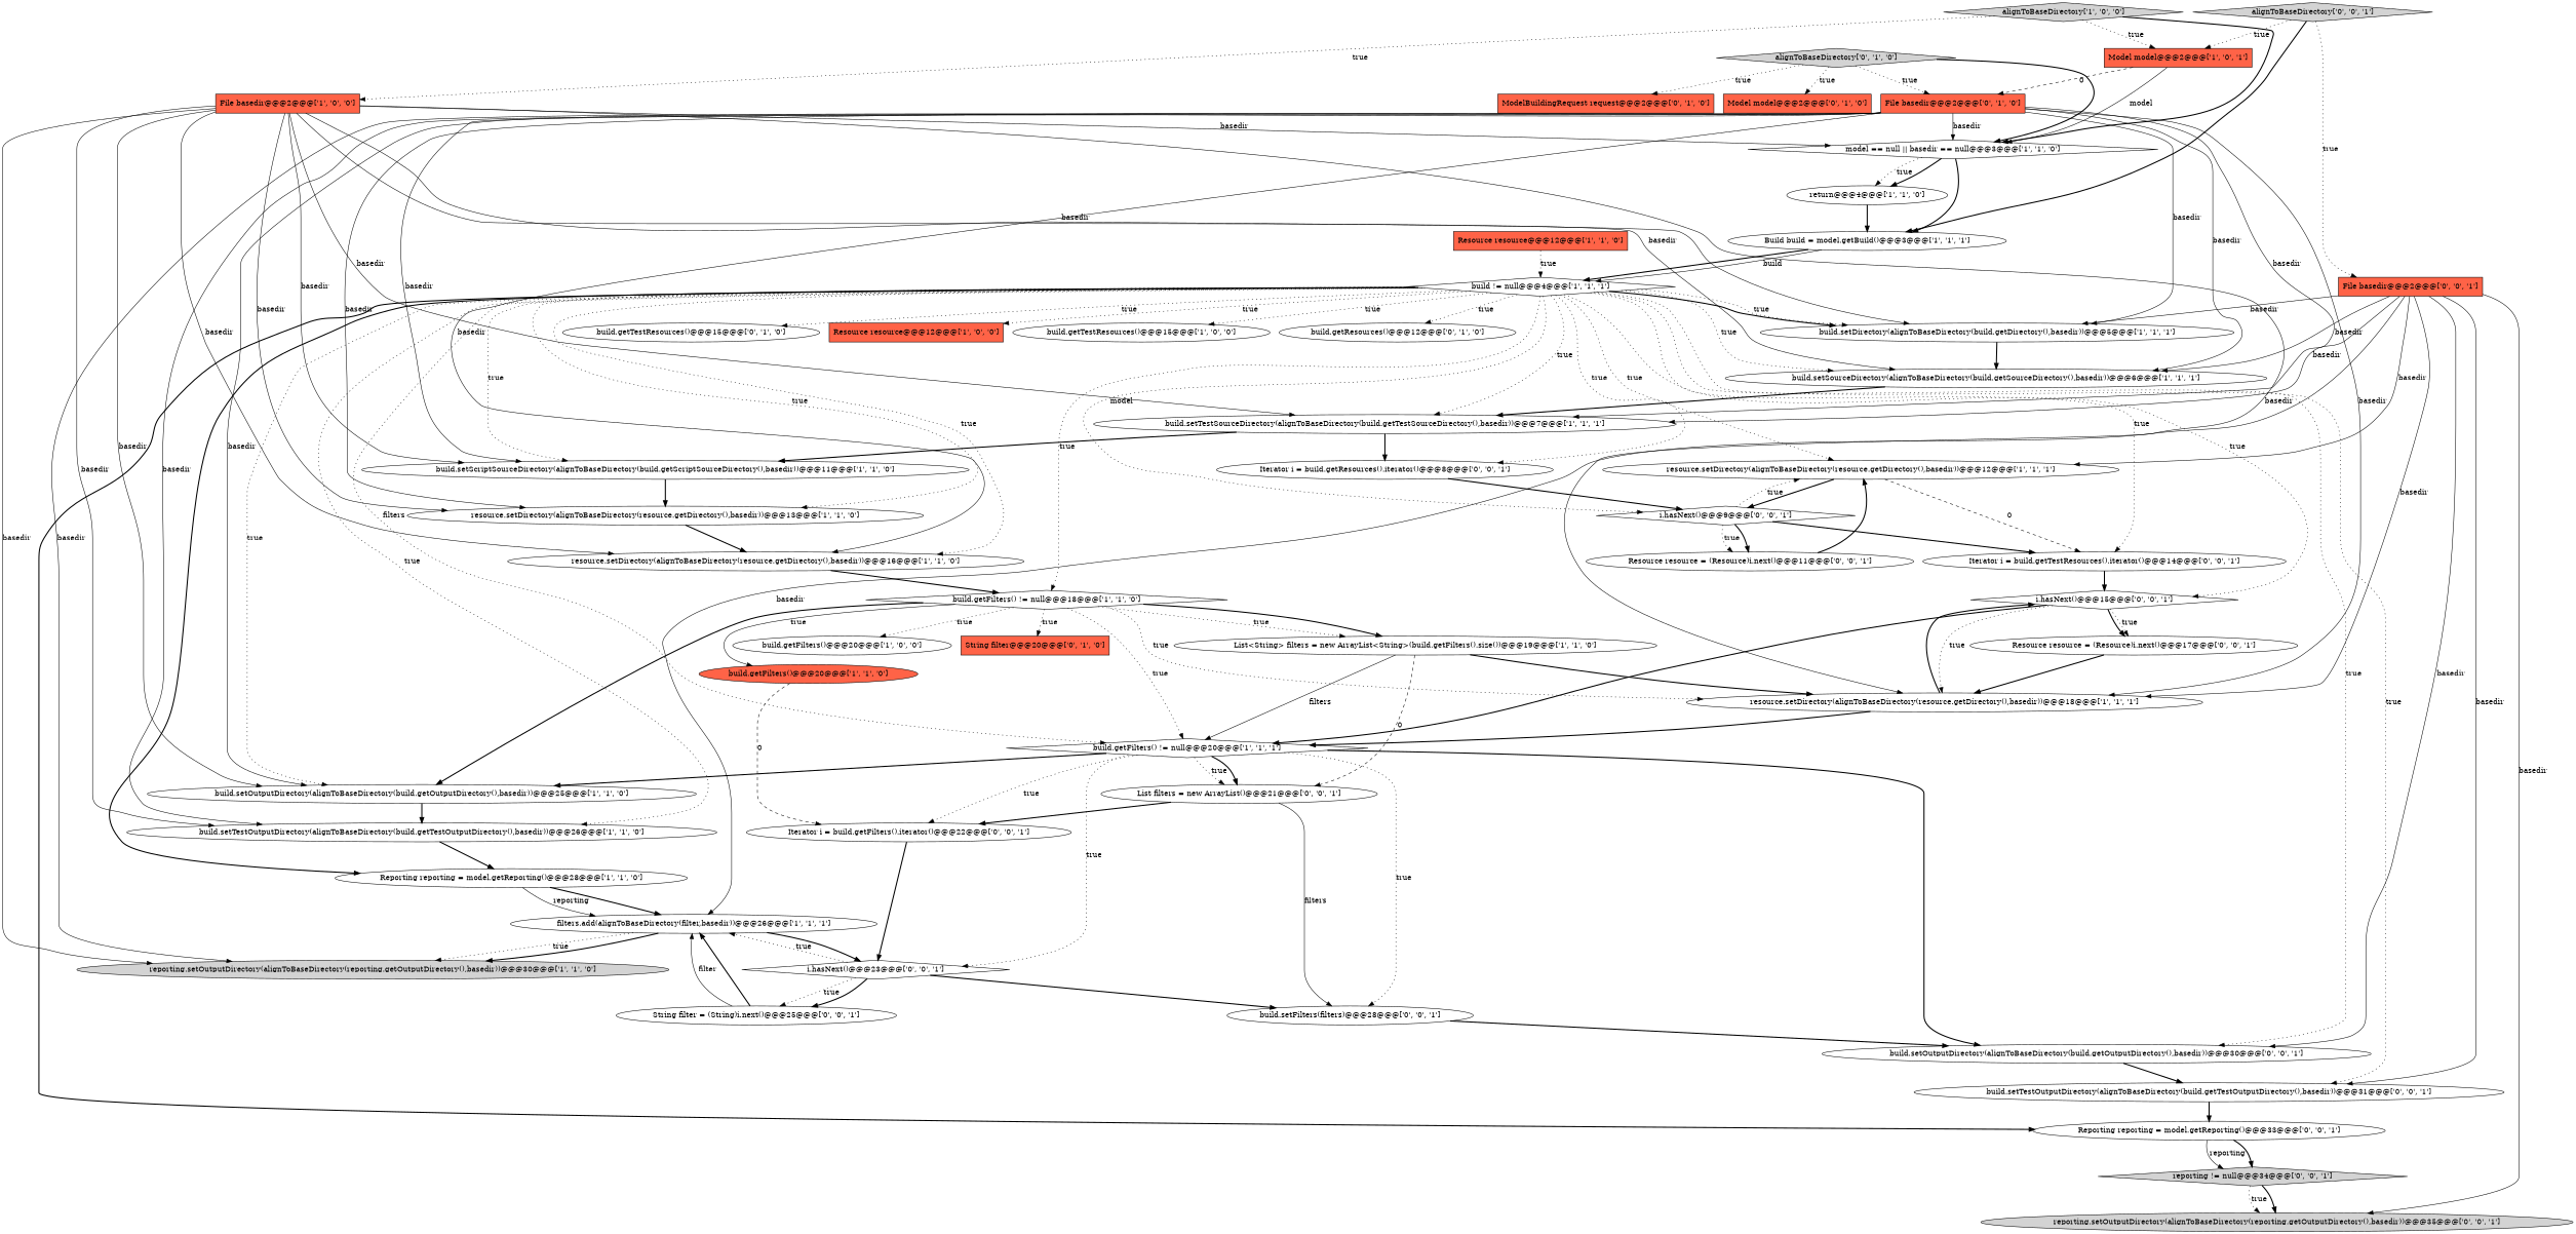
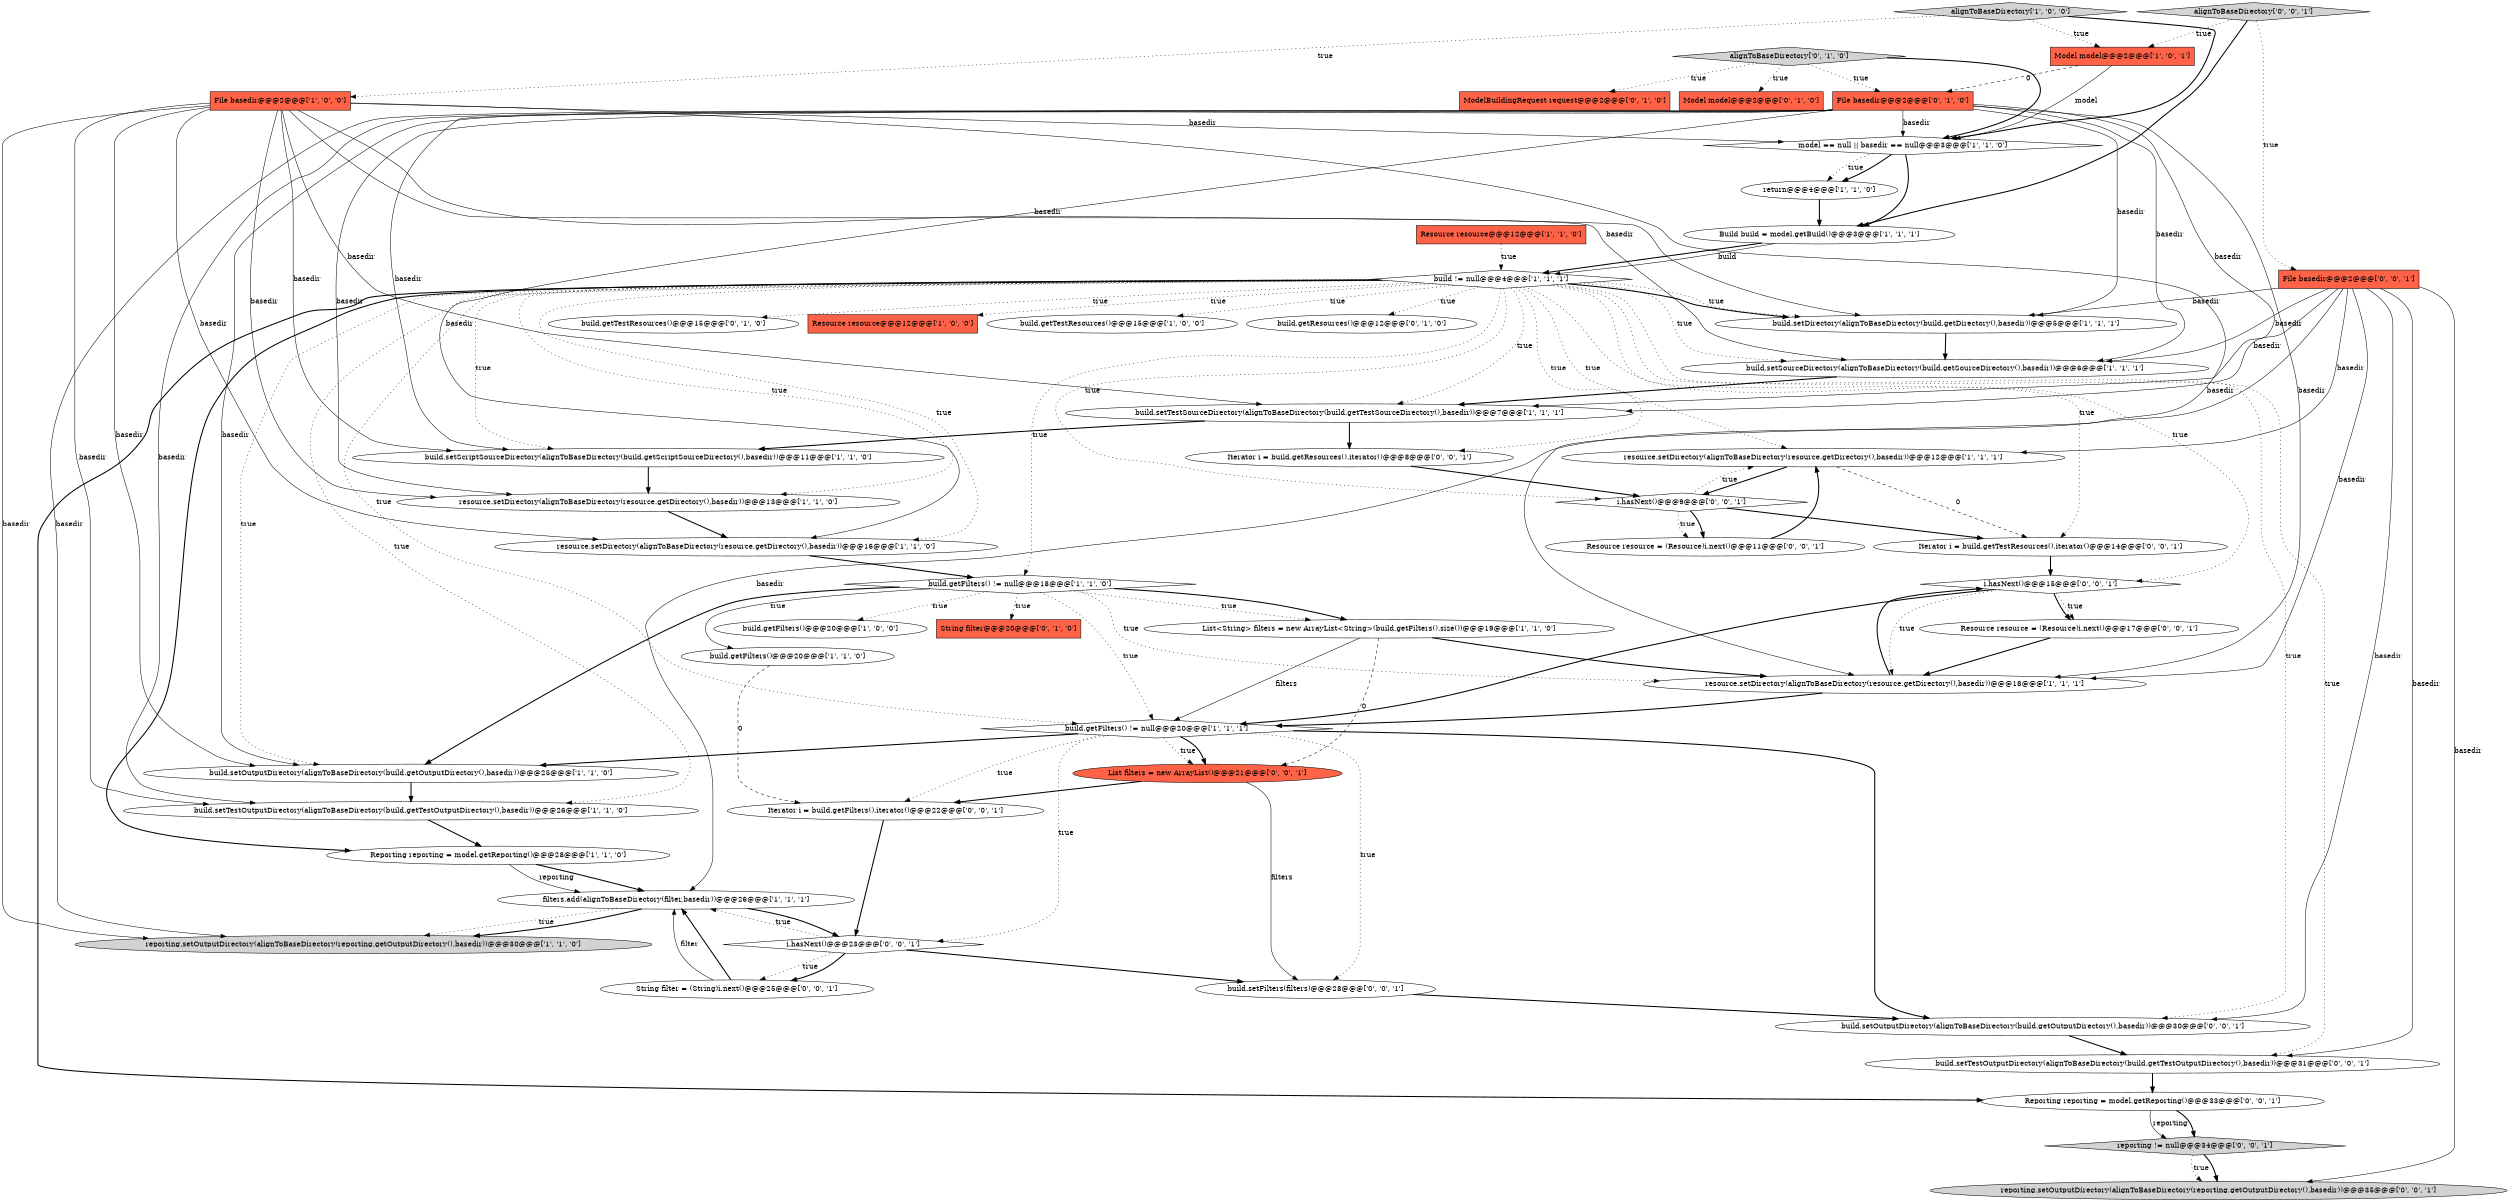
  digraph {
    node [fillcolor=white shape=ellipse style=filled]
    edge [style=bold]
    n1 [label="build.getFilters() != null@@@20@@@['1', '1', '1']" shape=diamond]
    n2 [label="build.setOutputDirectory(alignToBaseDirectory(build.getOutputDirectory(),basedir))@@@30@@@['0', '0', '1']"]
    n3 [label="build.setOutputDirectory(alignToBaseDirectory(build.getOutputDirectory(),basedir))@@@25@@@['1', '1', '0']"]
    n4 [label="Iterator i = build.getFilters().iterator()@@@22@@@['0', '0', '1']"]
    n5 [label="i.hasNext()@@@23@@@['0', '0', '1']" shape=diamond]
-   n6 [label="List filters = new ArrayList()@@@21@@@['0', '0', '1']"]
+   n6 [fillcolor=tomato label="List filters = new ArrayList()@@@21@@@['0', '0', '1']"]
    n7 [label="build.setFilters(filters)@@@28@@@['0', '0', '1']"]
    n8 [label="build.setTestOutputDirectory(alignToBaseDirectory(build.getTestOutputDirectory(),basedir))@@@31@@@['0', '0', '1']"]
    n9 [label="build.setTestOutputDirectory(alignToBaseDirectory(build.getTestOutputDirectory(),basedir))@@@26@@@['1', '1', '0']"]
    n10 [label="filters.add(alignToBaseDirectory(filter,basedir))@@@26@@@['1', '1', '1']"]
    n11 [label="String filter = (String)i.next()@@@25@@@['0', '0', '1']"]
    n12 [label="Resource resource = (Resource)i.next()@@@11@@@['0', '0', '1']"]
    n13 [label="resource.setDirectory(alignToBaseDirectory(resource.getDirectory(),basedir))@@@12@@@['1', '1', '1']"]
    n14 [label="Iterator i = build.getTestResources().iterator()@@@14@@@['0', '0', '1']"]
    n15 [label="i.hasNext()@@@9@@@['0', '0', '1']" shape=diamond]
    n16 [fillcolor=lightgray label="reporting != null@@@34@@@['0', '0', '1']" shape=diamond]
    n17 [fillcolor=lightgray label="reporting.setOutputDirectory(alignToBaseDirectory(reporting.getOutputDirectory(),basedir))@@@35@@@['0', '0', '1']"]
    n18 [fillcolor=lightgray label="alignToBaseDirectory['0', '1', '0']" shape=diamond]
    n19 [fillcolor=tomato label="ModelBuildingRequest request@@@2@@@['0', '1', '0']" shape=box]
    n20 [fillcolor=tomato label="File basedir@@@2@@@['0', '1', '0']" shape=box]
    n21 [label="model == null || basedir == null@@@3@@@['1', '1', '0']" shape=diamond]
    n22 [fillcolor=tomato label="Model model@@@2@@@['0', '1', '0']" shape=box]
    n23 [label="build.setScriptSourceDirectory(alignToBaseDirectory(build.getScriptSourceDirectory(),basedir))@@@11@@@['1', '1', '0']"]
    n24 [label="resource.setDirectory(alignToBaseDirectory(resource.getDirectory(),basedir))@@@13@@@['1', '1', '0']"]
    n25 [label="resource.setDirectory(alignToBaseDirectory(resource.getDirectory(),basedir))@@@18@@@['1', '1', '1']"]
    n26 [label="resource.setDirectory(alignToBaseDirectory(resource.getDirectory(),basedir))@@@16@@@['1', '1', '0']"]
    n27 [fillcolor=lightgray label="reporting.setOutputDirectory(alignToBaseDirectory(reporting.getOutputDirectory(),basedir))@@@30@@@['1', '1', '0']"]
    n28 [label="build.setTestSourceDirectory(alignToBaseDirectory(build.getTestSourceDirectory(),basedir))@@@7@@@['1', '1', '1']"]
    n29 [label="build.setDirectory(alignToBaseDirectory(build.getDirectory(),basedir))@@@5@@@['1', '1', '1']"]
    n30 [label="build.setSourceDirectory(alignToBaseDirectory(build.getSourceDirectory(),basedir))@@@6@@@['1', '1', '1']"]
    n31 [label="return@@@4@@@['1', '1', '0']"]
    n32 [label="Build build = model.getBuild()@@@3@@@['1', '1', '1']"]
    n33 [label="build.getTestResources()@@@15@@@['0', '1', '0']"]
    n34 [label="Reporting reporting = model.getReporting()@@@33@@@['0', '0', '1']"]
    n35 [label="i.hasNext()@@@15@@@['0', '0', '1']" shape=diamond]
    n36 [label="Resource resource = (Resource)i.next()@@@17@@@['0', '0', '1']"]
    n37 [fillcolor=tomato label="Resource resource@@@12@@@['1', '0', '0']" shape=box]
    n38 [fillcolor=lightgray label="alignToBaseDirectory['1', '0', '0']" shape=diamond]
    n39 [fillcolor=tomato label="File basedir@@@2@@@['1', '0', '0']" shape=box]
    n40 [fillcolor=tomato label="Model model@@@2@@@['1', '0', '1']" shape=box]
    n41 [label="build.getFilters() != null@@@18@@@['1', '1', '0']" shape=diamond]
    n42 [label="build.getFilters()@@@20@@@['1', '0', '0']"]
    n43 [label="build.getTestResources()@@@15@@@['1', '0', '0']"]
    n44 [label="Reporting reporting = model.getReporting()@@@28@@@['1', '1', '0']"]
    n45 [label="build.getResources()@@@12@@@['0', '1', '0']"]
    n46 [label="Iterator i = build.getResources().iterator()@@@8@@@['0', '0', '1']"]
    n47 [label="List<String> filters = new ArrayList<String>(build.getFilters().size())@@@19@@@['1', '1', '0']"]
-   n48 [fillcolor=tomato label="build.getFilters()@@@20@@@['1', '1', '0']"]
+   n48 [label="build.getFilters()@@@20@@@['1', '1', '0']"]
    n49 [fillcolor=tomato label="String filter@@@20@@@['0', '1', '0']" shape=box]
    n50 [label="build != null@@@4@@@['1', '1', '1']" shape=diamond]
    n51 [fillcolor=tomato label="File basedir@@@2@@@['0', '0', '1']" shape=box]
    n52 [fillcolor=tomato label="Resource resource@@@12@@@['1', '1', '0']" shape=box]
    n53 [fillcolor=lightgray label="alignToBaseDirectory['0', '0', '1']" shape=diamond]
    n1 -> n2
    n1 -> n3
    n1 -> n4 [label=true style=dotted]
    n1 -> n5 [label=true style=dotted]
    n1 -> n6 [label=true style=dotted]
    n1 -> n6
    n1 -> n7 [label=true style=dotted]
    n2 -> n8
    n3 -> n9
    n4 -> n5
    n5 -> n7
    n5 -> n10 [label=true style=dotted]
    n5 -> n11 [label=true style=dotted]
    n5 -> n11
    n6 -> n4
    n6 -> n7 [label=filters style=solid]
    n7 -> n2
    n8 -> n34
    n9 -> n44
    n10 -> n5
    n10 -> n27 [label=true style=dotted]
    n10 -> n27
    n11 -> n10
    n11 -> n10 [label=filter style=solid]
    n12 -> n13
    n13 -> n14 [label=0 style=dashed]
    n13 -> n15
    n14 -> n35
    n15 -> n12
    n15 -> n12 [label=true style=dotted]
    n15 -> n13 [label=true style=dotted]
    n15 -> n14
    n16 -> n17
    n16 -> n17 [label=true style=dotted]
    n18 -> n19 [label=true style=dotted]
    n18 -> n20 [label=true style=dotted]
    n18 -> n21
    n18 -> n22 [label=true style=dotted]
    n20 -> n3 [label=basedir style=solid]
    n20 -> n9 [label=basedir style=solid]
    n20 -> n21 [label=basedir style=solid]
    n20 -> n23 [label=basedir style=solid]
    n20 -> n24 [label=basedir style=solid]
    n20 -> n25 [label=basedir style=solid]
    n20 -> n26 [label=basedir style=solid]
    n20 -> n27 [label=basedir style=solid]
    n20 -> n28 [label=basedir style=solid]
    n20 -> n29 [label=basedir style=solid]
    n20 -> n30 [label=basedir style=solid]
    n21 -> n31 [label=true style=dotted]
    n21 -> n31
    n21 -> n32
    n23 -> n24
    n24 -> n26
    n25 -> n1
    n25 -> n35
    n26 -> n41
    n28 -> n23
    n28 -> n46
    n29 -> n30
    n30 -> n28
    n31 -> n32
    n32 -> n50
    n32 -> n50 [label=build style=solid]
    n34 -> n16 [label=reporting style=solid]
    n34 -> n16
    n35 -> n1
    n35 -> n25 [label=true style=dotted]
    n35 -> n36
    n35 -> n36 [label=true style=dotted]
    n36 -> n25
    n38 -> n21
    n38 -> n39 [label=true style=dotted]
    n38 -> n40 [label=true style=dotted]
    n39 -> n3 [label=basedir style=solid]
    n39 -> n9 [label=basedir style=solid]
    n39 -> n21 [label=basedir style=solid]
    n39 -> n23 [label=basedir style=solid]
    n39 -> n24 [label=basedir style=solid]
    n39 -> n25 [label=basedir style=solid]
    n39 -> n26 [label=basedir style=solid]
    n39 -> n27 [label=basedir style=solid]
    n39 -> n28 [label=basedir style=solid]
    n39 -> n29 [label=basedir style=solid]
    n39 -> n30 [label=basedir style=solid]
    n40 -> n20 [label=0 style=dashed]
    n40 -> n21 [label=model style=solid]
    n41 -> n1 [label=true style=dotted]
    n41 -> n3
    n41 -> n25 [label=true style=dotted]
    n41 -> n42 [label=true style=dotted]
    n41 -> n47
    n41 -> n47 [label=true style=dotted]
    n41 -> n48 [label=true style=solid]
    n41 -> n49 [label=true style=dotted]
    n44 -> n10
    n44 -> n10 [label=reporting style=solid]
    n46 -> n15
    n47 -> n1 [label=filters style=solid]
    n47 -> n6 [label=0 style=dashed]
    n47 -> n25
    n48 -> n4 [label=0 style=dashed]
-   n50 -> n1 [label=filters style=dotted]
+   n50 -> n1 [label=true style=dotted]
    n50 -> n2 [label=true style=dotted]
    n50 -> n3 [label=true style=dotted]
    n50 -> n8 [label=true style=dotted]
    n50 -> n9 [label=true style=dotted]
    n50 -> n13 [label=true style=dotted]
    n50 -> n14 [label=true style=dotted]
-   n50 -> n15 [label=model style=dotted]
+   n50 -> n15 [label=true style=dotted]
    n50 -> n23 [label=true style=dotted]
    n50 -> n24 [label=true style=dotted]
    n50 -> n26 [label=true style=dotted]
    n50 -> n28 [label=true style=dotted]
    n50 -> n29
    n50 -> n29 [label=true style=dotted]
    n50 -> n30 [label=true style=dotted]
    n50 -> n33 [label=true style=dotted]
    n50 -> n34
    n50 -> n35 [label=true style=dotted]
    n50 -> n37 [label=true style=dotted]
    n50 -> n41 [label=true style=dotted]
    n50 -> n43 [label=true style=dotted]
    n50 -> n44
    n50 -> n45 [label=true style=dotted]
    n50 -> n46 [label=true style=dotted]
    n51 -> n2 [label=basedir style=solid]
    n51 -> n8 [label=basedir style=solid]
    n51 -> n10 [label=basedir style=solid]
    n51 -> n13 [label=basedir style=solid]
    n51 -> n17 [label=basedir style=solid]
    n51 -> n25 [label=basedir style=solid]
    n51 -> n28 [label=basedir style=solid]
    n51 -> n29 [label=basedir style=solid]
    n51 -> n30 [label=basedir style=solid]
    n52 -> n50 [label=true style=dotted]
    n53 -> n32
    n53 -> n40 [label=true style=dotted]
    n53 -> n51 [label=true style=dotted]
  }
